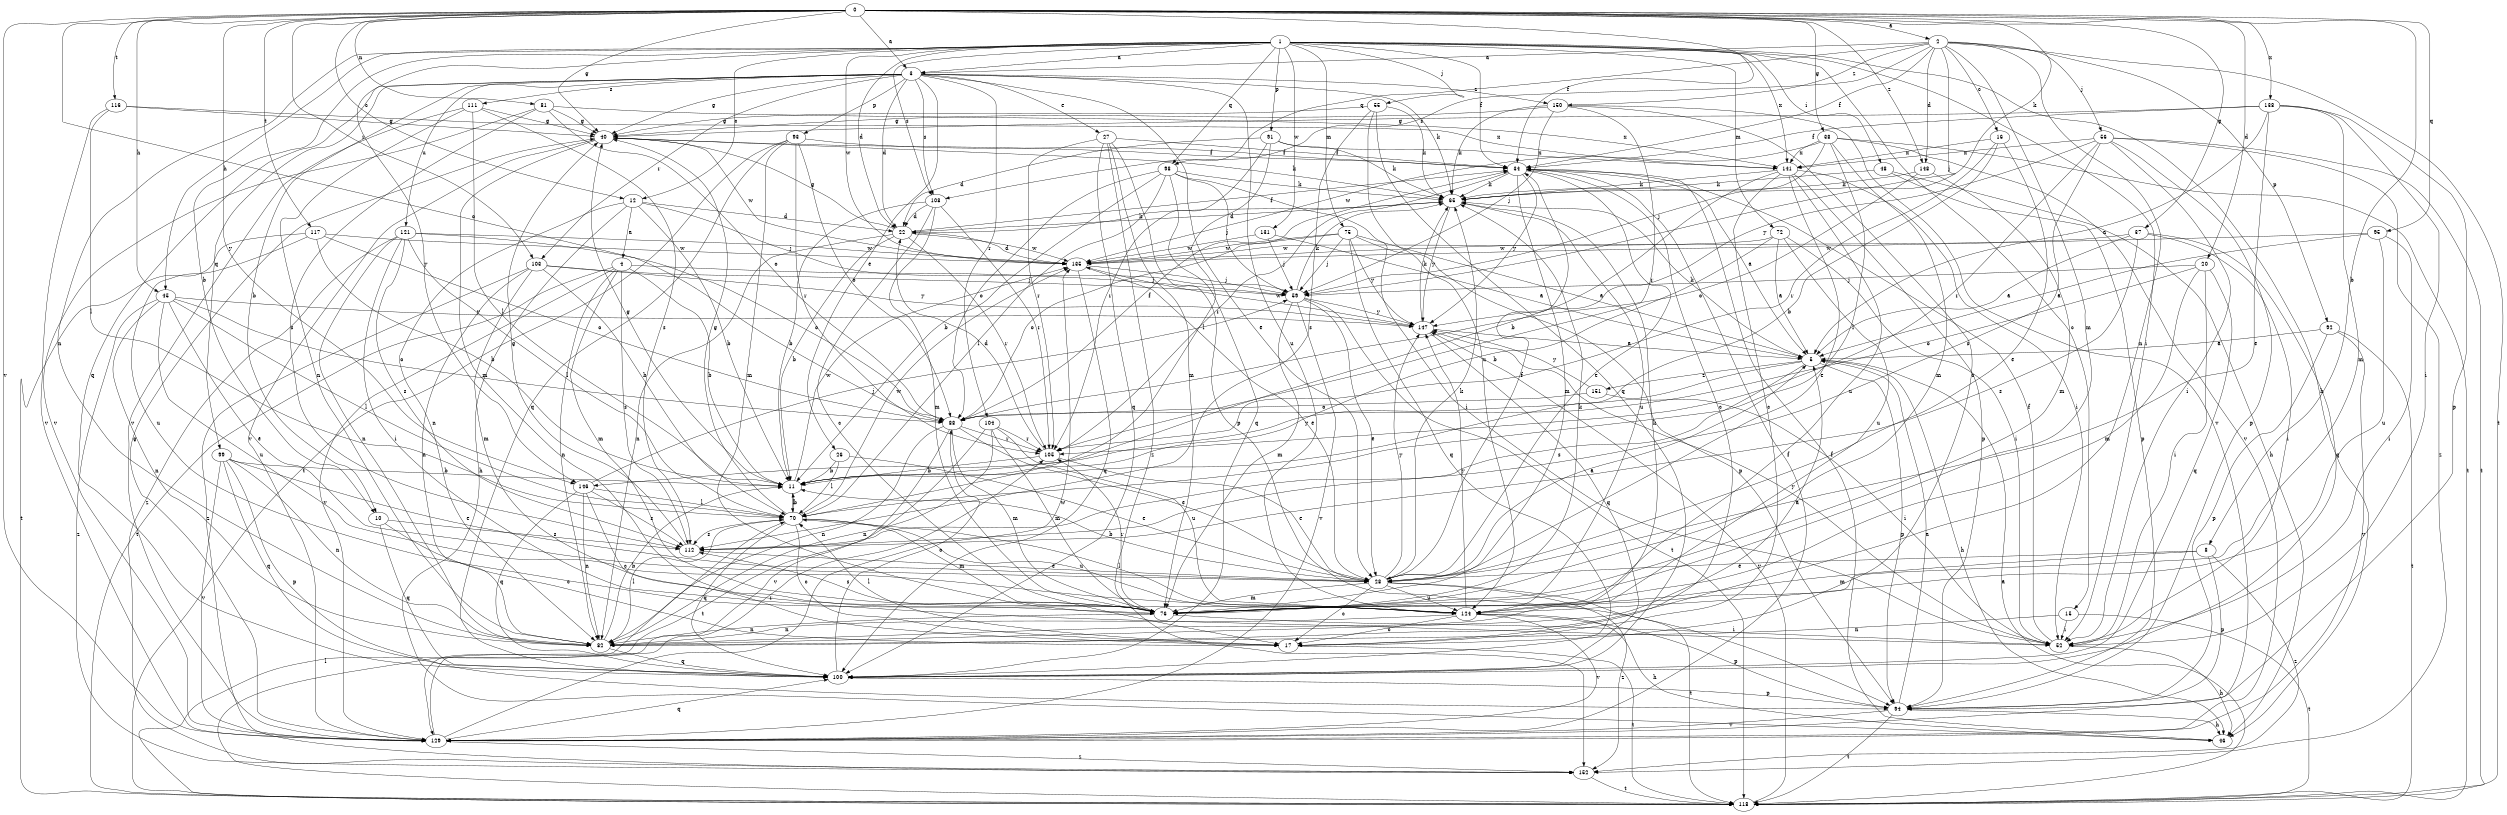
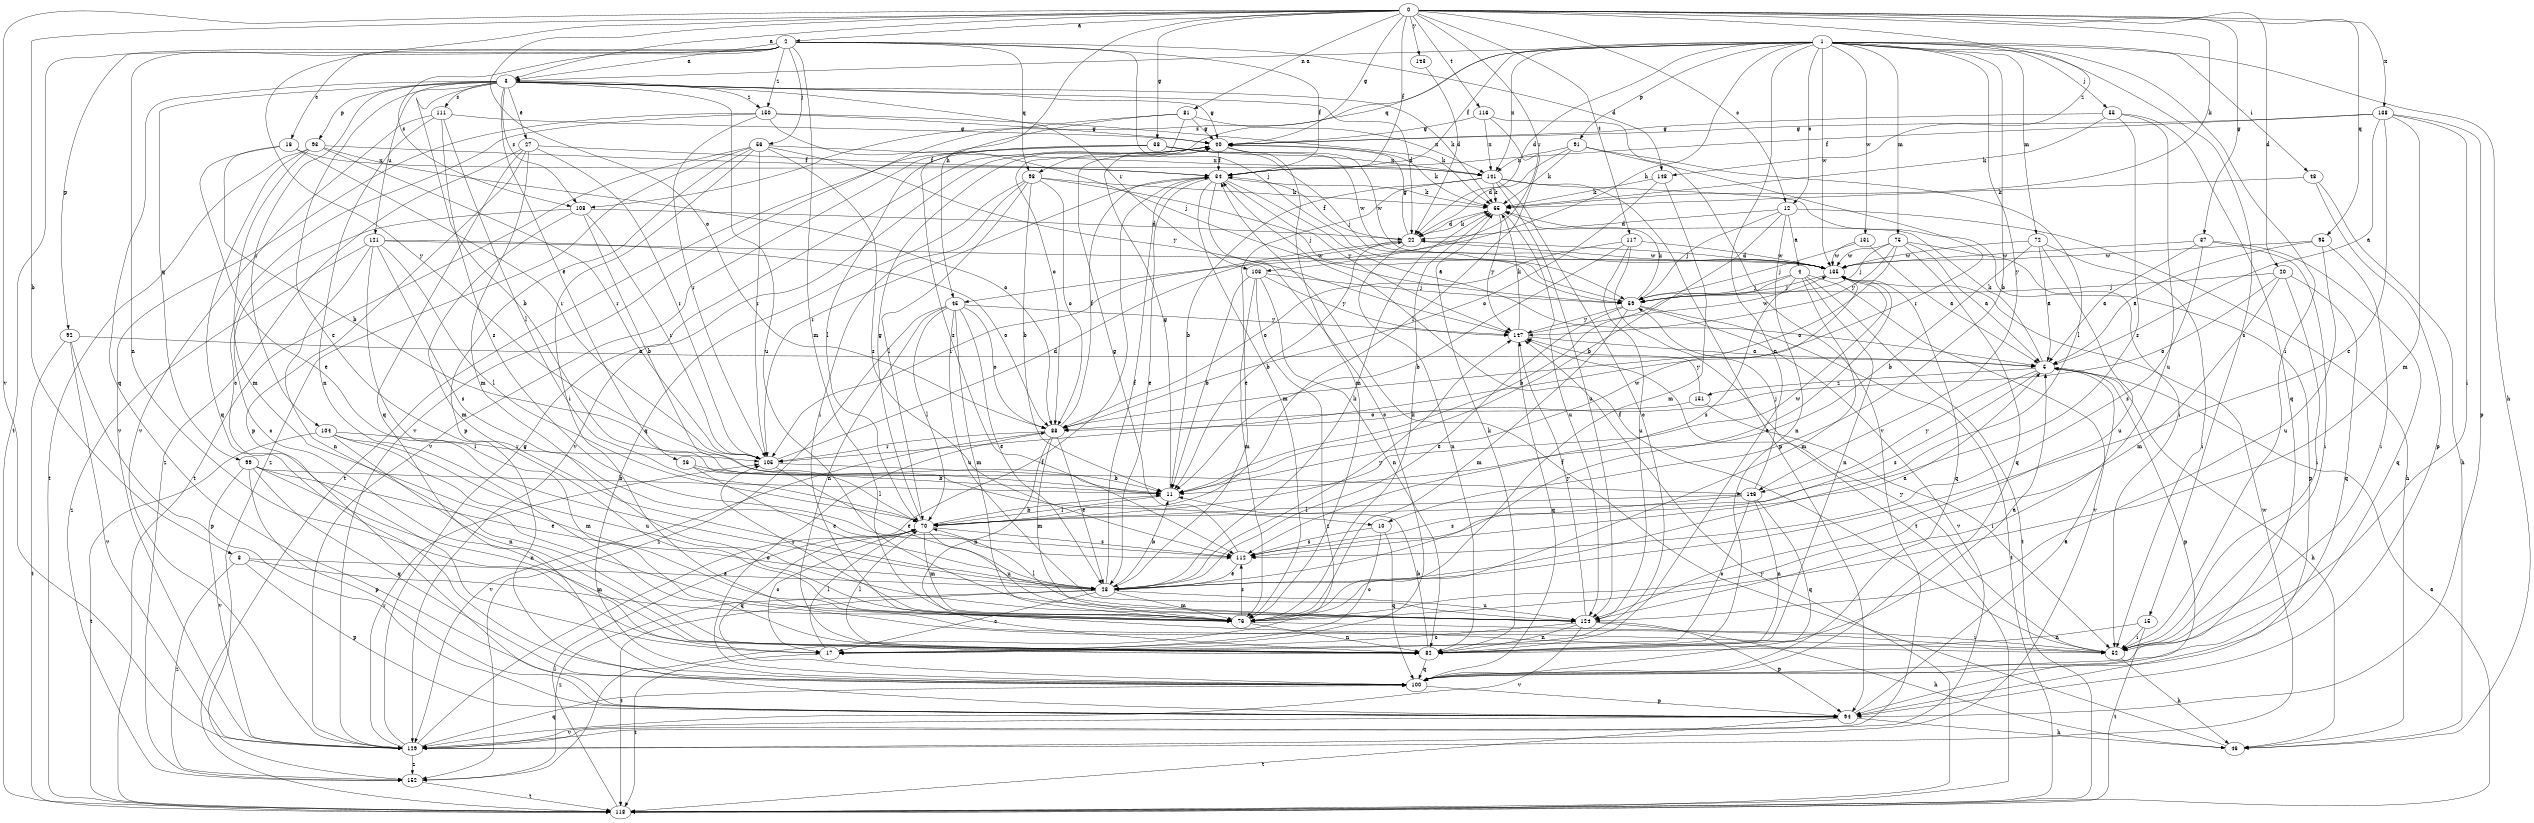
  strict digraph {
    0
    2
    3
    8
    12
    20
    34
    37
    38
    40
    45
    65
    81
    88
    95
    103
    116
    117
    129
    138
+   143
    146
    148
    82
    98
    108
    16
    56
    59
    76
    92
    118
    150
    10
    22
    26
    27
    28
    93
    99
    100
    104
    111
    121
    124
    94
    152
    46
    4
    11
    52
    5
    17
    105
    147
    135
    112
    141
    70
    1
    15
    48
    55
    72
    75
    91
    131
    151
    0 -> 2 [label=a]
    0 -> 3 [label=a]
    0 -> 8 [label=b]
    0 -> 12 [label=c]
    0 -> 20 [label=d]
    0 -> 34 [label=f]
    0 -> 37 [label=g]
    0 -> 38 [label=g]
    0 -> 40 [label=g]
    0 -> 45 [label=h]
    0 -> 65 [label=k]
    0 -> 81 [label=n]
    0 -> 88 [label=o]
    0 -> 95 [label=q]
    0 -> 103 [label=r]
    0 -> 116 [label=t]
    0 -> 117 [label=t]
    0 -> 129 [label=v]
    0 -> 138 [label=x]
+   0 -> 143 [label=y]
    0 -> 146 [label=y]
    0 -> 148 [label=z]
    2 -> 3 [label=a]
    2 -> 34 [label=f]
    2 -> 148 [label=d]
    2 -> 82 [label=n]
    2 -> 98 [label=q]
    2 -> 108 [label=s]
    2 -> 16 [label=c]
    2 -> 56 [label=j]
    2 -> 59 [label=j]
    2 -> 76 [label=m]
    2 -> 92 [label=p]
    2 -> 118 [label=t]
    2 -> 150 [label=z]
    3 -> 40 [label=g]
    3 -> 65 [label=k]
    3 -> 103 [label=r]
    3 -> 108 [label=s]
    3 -> 150 [label=z]
    3 -> 10 [label=b]
    3 -> 22 [label=d]
    3 -> 26 [label=e]
    3 -> 27 [label=e]
    3 -> 28 [label=e]
    3 -> 93 [label=p]
    3 -> 99 [label=q]
    3 -> 100 [label=q]
    3 -> 104 [label=r]
    3 -> 111 [label=s]
    3 -> 121 [label=u]
    3 -> 124 [label=u]
    8 -> 76 [label=m]
    8 -> 28 [label=e]
    8 -> 94 [label=p]
    8 -> 152 [label=z]
    12 -> 82 [label=n]
    12 -> 59 [label=j]
    12 -> 22 [label=d]
    12 -> 46 [label=h]
    12 -> 4 [label=a]
    12 -> 11 [label=b]
    20 -> 88 [label=o]
    20 -> 59 [label=j]
    20 -> 76 [label=m]
    20 -> 100 [label=q]
    20 -> 52 [label=i]
    34 -> 65 [label=k]
    34 -> 76 [label=m]
    34 -> 28 [label=e]
    34 -> 5 [label=a]
    34 -> 17 [label=c]
    34 -> 105 [label=r]
    34 -> 147 [label=y]
    37 -> 100 [label=q]
    37 -> 52 [label=i]
    37 -> 5 [label=a]
    37 -> 135 [label=w]
    37 -> 112 [label=s]
    38 -> 129 [label=v]
    38 -> 59 [label=j]
    38 -> 118 [label=t]
    38 -> 135 [label=w]
    38 -> 141 [label=x]
    38 -> 70 [label=l]
    40 -> 34 [label=f]
    40 -> 65 [label=k]
    40 -> 129 [label=v]
    40 -> 76 [label=m]
    40 -> 135 [label=w]
    45 -> 88 [label=o]
    45 -> 82 [label=n]
-   38 -> 76 [label=m]
+   45 -> 76 [label=m]
    45 -> 28 [label=e]
    45 -> 124 [label=u]
    45 -> 152 [label=z]
    45 -> 147 [label=y]
    45 -> 70 [label=l]
    65 -> 22 [label=d]
    65 -> 124 [label=u]
    65 -> 147 [label=y]
    81 -> 40 [label=g]
    81 -> 88 [label=o]
    81 -> 129 [label=v]
    81 -> 112 [label=s]
    81 -> 141 [label=x]
    88 -> 34 [label=f]
    88 -> 129 [label=v]
    88 -> 82 [label=n]
    88 -> 76 [label=m]
    88 -> 28 [label=e]
    88 -> 105 [label=r]
    95 -> 124 [label=u]
    95 -> 52 [label=i]
    95 -> 5 [label=a]
    95 -> 135 [label=w]
    103 -> 82 [label=n]
    103 -> 59 [label=j]
    103 -> 76 [label=m]
    103 -> 152 [label=z]
    103 -> 11 [label=b]
    103 -> 147 [label=y]
    116 -> 40 [label=g]
    116 -> 129 [label=v]
    116 -> 141 [label=x]
    116 -> 70 [label=l]
    117 -> 88 [label=o]
    117 -> 118 [label=t]
    117 -> 124 [label=u]
    117 -> 11 [label=b]
    117 -> 135 [label=w]
    129 -> 34 [label=f]
    129 -> 40 [label=g]
    129 -> 100 [label=q]
    129 -> 152 [label=z]
    129 -> 105 [label=r]
    129 -> 135 [label=w]
    138 -> 34 [label=f]
    138 -> 40 [label=g]
    138 -> 76 [label=m]
    138 -> 28 [label=e]
    138 -> 94 [label=p]
    138 -> 52 [label=i]
    138 -> 5 [label=a]
+   143 -> 22 [label=d]
    146 -> 82 [label=n]
    146 -> 59 [label=j]
    146 -> 100 [label=q]
    146 -> 17 [label=c]
    146 -> 112 [label=s]
    146 -> 70 [label=l]
    148 -> 65 [label=k]
    148 -> 88 [label=o]
    148 -> 76 [label=m]
    82 -> 65 [label=k]
    82 -> 100 [label=q]
    82 -> 11 [label=b]
    82 -> 5 [label=a]
    82 -> 70 [label=l]
    98 -> 65 [label=k]
    98 -> 88 [label=o]
    98 -> 59 [label=j]
    98 -> 100 [label=q]
    98 -> 11 [label=b]
    98 -> 52 [label=i]
    98 -> 70 [label=l]
    108 -> 76 [label=m]
    108 -> 22 [label=d]
    108 -> 11 [label=b]
    108 -> 17 [label=c]
    108 -> 105 [label=r]
    16 -> 28 [label=e]
    16 -> 11 [label=b]
    16 -> 105 [label=r]
    16 -> 141 [label=x]
    56 -> 118 [label=t]
    56 -> 94 [label=p]
    56 -> 152 [label=z]
    56 -> 52 [label=i]
    56 -> 105 [label=r]
    56 -> 147 [label=y]
    56 -> 112 [label=s]
    56 -> 141 [label=x]
    59 -> 65 [label=k]
    59 -> 129 [label=v]
    59 -> 76 [label=m]
    59 -> 118 [label=t]
    59 -> 28 [label=e]
    59 -> 147 [label=y]
    76 -> 65 [label=k]
    76 -> 82 [label=n]
    76 -> 52 [label=i]
    76 -> 105 [label=r]
    76 -> 112 [label=s]
    92 -> 129 [label=v]
    92 -> 118 [label=t]
    92 -> 94 [label=p]
    92 -> 5 [label=a]
    118 -> 5 [label=a]
    118 -> 147 [label=y]
    118 -> 70 [label=l]
    150 -> 40 [label=g]
    150 -> 65 [label=k]
    150 -> 129 [label=v]
    150 -> 59 [label=j]
    150 -> 17 [label=c]
    150 -> 105 [label=r]
    10 -> 100 [label=q]
    10 -> 17 [label=c]
    10 -> 112 [label=s]
    22 -> 34 [label=f]
    22 -> 40 [label=g]
    22 -> 65 [label=k]
    22 -> 82 [label=n]
    22 -> 11 [label=b]
    22 -> 105 [label=r]
    22 -> 135 [label=w]
    26 -> 28 [label=e]
    26 -> 11 [label=b]
    26 -> 70 [label=l]
    27 -> 34 [label=f]
    27 -> 76 [label=m]
    27 -> 100 [label=q]
    27 -> 94 [label=p]
    27 -> 152 [label=z]
    27 -> 105 [label=r]
    28 -> 34 [label=f]
    28 -> 65 [label=k]
    28 -> 76 [label=m]
    28 -> 118 [label=t]
    28 -> 124 [label=u]
    28 -> 152 [label=z]
    28 -> 11 [label=b]
    28 -> 5 [label=a]
    28 -> 17 [label=c]
    28 -> 147 [label=y]
    93 -> 34 [label=f]
    93 -> 88 [label=o]
    93 -> 76 [label=m]
    93 -> 118 [label=t]
    93 -> 100 [label=q]
    93 -> 105 [label=r]
    99 -> 129 [label=v]
    99 -> 82 [label=n]
    99 -> 28 [label=e]
    99 -> 100 [label=q]
    99 -> 94 [label=p]
    99 -> 11 [label=b]
    100 -> 88 [label=o]
    100 -> 94 [label=p]
    104 -> 82 [label=n]
    104 -> 76 [label=m]
    104 -> 118 [label=t]
    104 -> 124 [label=u]
    104 -> 105 [label=r]
    111 -> 40 [label=g]
    111 -> 129 [label=v]
    111 -> 82 [label=n]
    111 -> 112 [label=s]
    111 -> 70 [label=l]
    121 -> 88 [label=o]
    121 -> 82 [label=n]
    121 -> 152 [label=z]
    121 -> 52 [label=i]
    121 -> 135 [label=w]
    121 -> 112 [label=s]
    121 -> 70 [label=l]
    124 -> 129 [label=v]
    124 -> 82 [label=n]
    124 -> 94 [label=p]
    124 -> 46 [label=h]
    124 -> 17 [label=c]
    124 -> 147 [label=y]
    124 -> 70 [label=l]
    94 -> 129 [label=v]
    94 -> 118 [label=t]
    94 -> 46 [label=h]
    94 -> 5 [label=a]
    152 -> 118 [label=t]
    46 -> 34 [label=f]
    4 -> 129 [label=v]
    4 -> 82 [label=n]
    4 -> 59 [label=j]
    4 -> 76 [label=m]
    4 -> 118 [label=t]
    4 -> 11 [label=b]
    4 -> 112 [label=s]
    11 -> 40 [label=g]
    11 -> 135 [label=w]
    11 -> 70 [label=l]
    52 -> 34 [label=f]
    52 -> 46 [label=h]
    52 -> 147 [label=y]
    5 -> 65 [label=k]
    5 -> 146 [label=y]
    5 -> 94 [label=p]
    5 -> 46 [label=h]
    5 -> 112 [label=s]
    5 -> 151 [label=z]
    17 -> 118 [label=t]
    17 -> 70 [label=l]
    105 -> 22 [label=d]
    105 -> 28 [label=e]
    105 -> 11 [label=b]
    147 -> 65 [label=k]
    147 -> 100 [label=q]
    147 -> 5 [label=a]
    147 -> 135 [label=w]
    135 -> 59 [label=j]
    135 -> 22 [label=d]
    135 -> 28 [label=e]
    135 -> 100 [label=q]
    112 -> 40 [label=g]
    112 -> 28 [label=e]
    141 -> 65 [label=k]
    141 -> 28 [label=e]
    141 -> 124 [label=u]
    141 -> 94 [label=p]
    141 -> 11 [label=b]
    141 -> 52 [label=i]
    141 -> 17 [label=c]
    70 -> 40 [label=g]
    70 -> 76 [label=m]
    70 -> 100 [label=q]
    70 -> 124 [label=u]
    70 -> 11 [label=b]
    70 -> 17 [label=c]
    70 -> 135 [label=w]
    70 -> 112 [label=s]
    1 -> 3 [label=a]
    1 -> 12 [label=c]
    1 -> 34 [label=f]
    1 -> 45 [label=h]
    1 -> 146 [label=y]
    1 -> 82 [label=n]
    1 -> 98 [label=q]
    1 -> 108 [label=s]
    1 -> 10 [label=b]
    1 -> 22 [label=d]
    1 -> 46 [label=h]
    1 -> 52 [label=i]
    1 -> 135 [label=w]
    1 -> 141 [label=x]
    1 -> 15 [label=c]
    1 -> 48 [label=i]
    1 -> 55 [label=j]
    1 -> 72 [label=m]
    1 -> 75 [label=m]
    1 -> 91 [label=p]
    1 -> 131 [label=w]
    15 -> 82 [label=n]
    15 -> 118 [label=t]
    15 -> 52 [label=i]
    48 -> 65 [label=k]
    48 -> 94 [label=p]
    48 -> 46 [label=h]
    55 -> 40 [label=g]
    55 -> 65 [label=k]
    55 -> 100 [label=q]
    55 -> 124 [label=u]
    55 -> 112 [label=s]
    72 -> 124 [label=u]
    72 -> 11 [label=b]
    72 -> 52 [label=i]
    72 -> 5 [label=a]
    72 -> 135 [label=w]
    75 -> 88 [label=o]
    75 -> 59 [label=j]
    75 -> 100 [label=q]
    75 -> 94 [label=p]
    75 -> 5 [label=a]
    75 -> 147 [label=y]
    75 -> 135 [label=w]
    91 -> 65 [label=k]
    91 -> 22 [label=d]
    91 -> 105 [label=r]
    91 -> 141 [label=x]
    91 -> 70 [label=l]
    131 -> 59 [label=j]
    131 -> 5 [label=a]
    131 -> 135 [label=w]
    151 -> 88 [label=o]
    151 -> 52 [label=i]
    151 -> 147 [label=y]
  }
